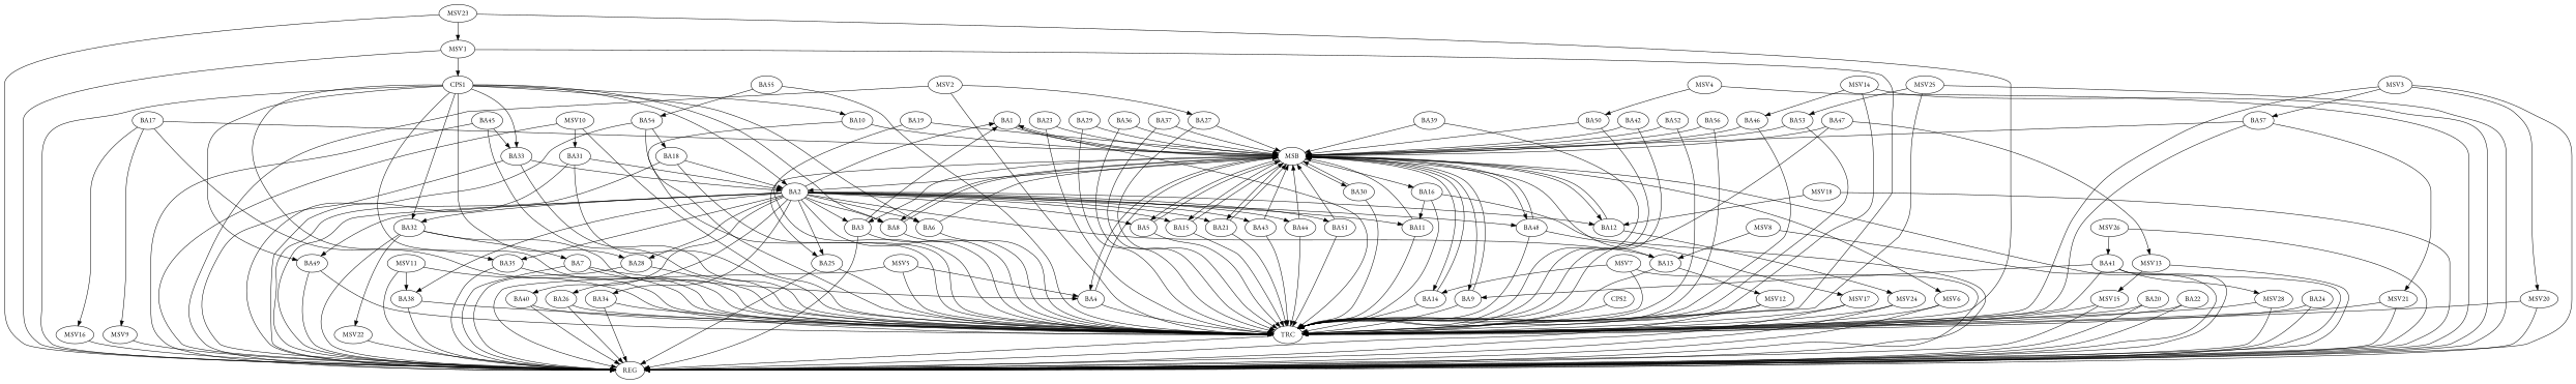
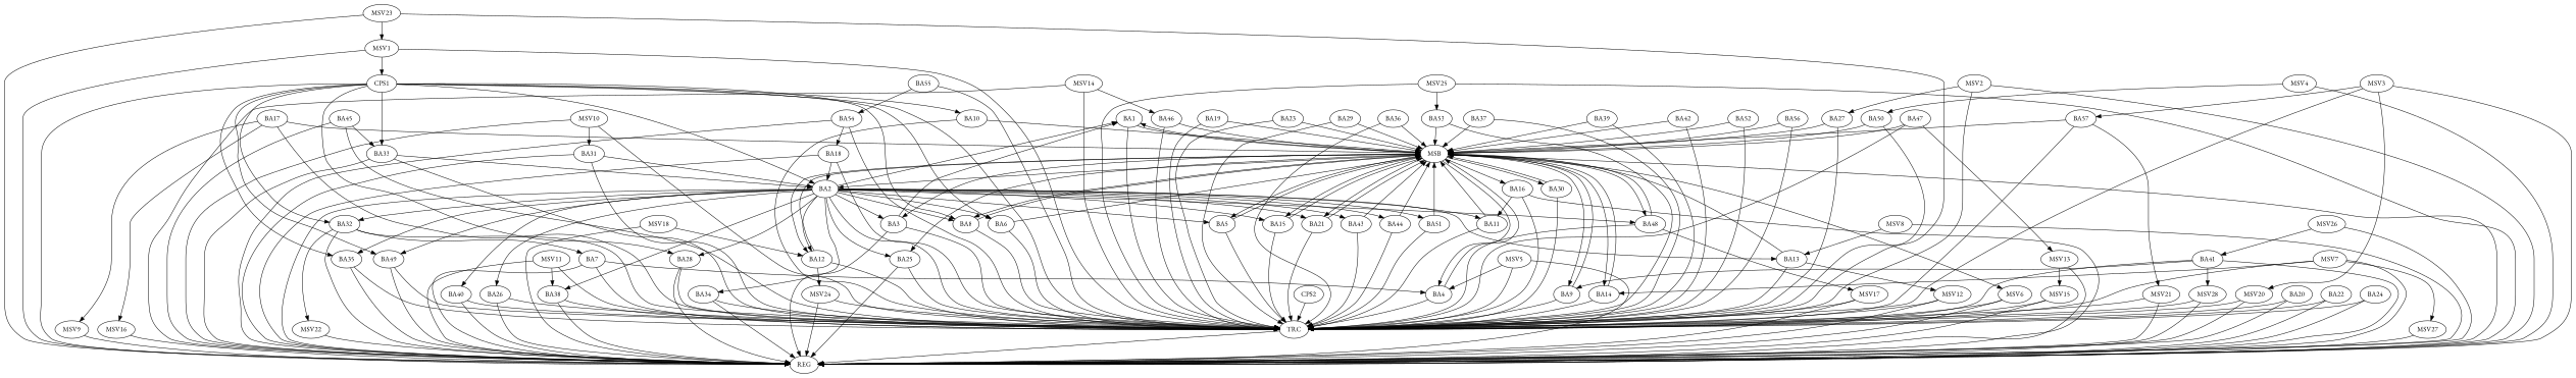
  strict digraph {
    fontname="EB Garamond"
    node [fontname="EB Garamond"]
    edge [fontname="EB Garamond"]
    n1 [label=BA1]
    n2 [label=MSB]
    n3 [label=TRC]
    n4 [label=BA2]
    n5 [label=BA3]
    n6 [label=BA5]
    n7 [label=BA8]
    n8 [label=BA12]
    n9 [label=BA15]
    n10 [label=BA21]
    n11 [label=BA25]
    n12 [label=BA48]
    n13 [label=REG]
    n14 [label=BA4]
    n15 [label=BA9]
    n16 [label=BA14]
    n17 [label=BA16]
    n18 [label=BA30]
    n19 [label=MSV6]
    n20 [label=BA6]
    n21 [label=BA11]
    n22 [label=BA13]
    n23 [label=BA26]
    n24 [label=BA28]
    n25 [label=BA32]
    n26 [label=BA34]
    n27 [label=BA35]
    n28 [label=BA38]
    n29 [label=BA40]
    n30 [label=BA43]
    n31 [label=BA44]
    n32 [label=BA49]
    n33 [label=BA51]
    n34 [label=MSV24]
    n35 [label=MSV12]
    n36 [label=BA7]
    n37 [label=MSV22]
    n38 [label=MSV17]
    n39 [label=BA10]
    n40 [label=BA17]
    n41 [label=MSV9]
    n42 [label=MSV16]
    n43 [label=BA18]
    n44 [label=BA19]
    n45 [label=BA20]
    n46 [label=BA22]
    n47 [label=BA23]
    n48 [label=BA24]
    n49 [label=BA27]
    n50 [label=BA29]
    n51 [label=BA31]
    n52 [label=BA33]
    n53 [label=BA36]
    n54 [label=BA37]
    n55 [label=BA39]
    n56 [label=BA41]
    n57 [label=MSV28]
    n58 [label=BA42]
    n59 [label=BA45]
    n60 [label=BA46]
    n61 [label=BA47]
    n62 [label=MSV13]
    n63 [label=MSV15]
    n64 [label=BA50]
    n65 [label=BA52]
    n66 [label=BA53]
    n67 [label=BA54]
    n68 [label=BA55]
    n69 [label=BA56]
    n70 [label=BA57]
    n71 [label=MSV21]
    n72 [label=CPS1]
    n73 [label=CPS2]
    n74 [label=MSV1]
    n75 [label=MSV2]
    n76 [label=MSV3]
    n77 [label=MSV20]
    n78 [label=MSV4]
    n79 [label=MSV5]
    n80 [label=MSV7]
+   n81 [label=MSV27]
    n82 [label=MSV8]
    n83 [label=MSV10]
    n84 [label=MSV11]
    n85 [label=MSV14]
    n86 [label=MSV18]
    n87 [label=MSV23]
    n88 [label=MSV25]
    n89 [label=MSV26]
    n1 -> n2
    n1 -> n3
    n2 -> n1
    n2 -> n4
    n2 -> n5
    n2 -> n6
    n2 -> n7
    n2 -> n8
    n2 -> n9
    n2 -> n10
    n2 -> n11
    n2 -> n12
    n2 -> n13
    n2 -> n14
    n2 -> n15
    n2 -> n16
    n2 -> n17
    n2 -> n18
    n2 -> n19
    n3 -> n13
    n4 -> n1
    n4 -> n3
    n4 -> n5
    n4 -> n6
    n4 -> n7
    n4 -> n8
    n4 -> n9
    n4 -> n10
    n4 -> n11
    n4 -> n12
    n4 -> n13
    n4 -> n20
    n4 -> n21
    n4 -> n22
    n4 -> n23
    n4 -> n24
    n4 -> n25
    n4 -> n26
    n4 -> n27
    n4 -> n28
    n4 -> n29
    n4 -> n30
    n4 -> n31
    n4 -> n32
    n4 -> n33
    n5 -> n1
    n5 -> n3
    n5 -> n13
    n6 -> n2
    n6 -> n3
    n7 -> n2
    n7 -> n3
    n8 -> n2
+   n8 -> n3
    n8 -> n34
    n9 -> n2
    n9 -> n3
    n10 -> n2
    n10 -> n3
    n11 -> n3
    n11 -> n13
    n12 -> n2
    n12 -> n3
    n12 -> n38
    n14 -> n2
    n14 -> n3
    n15 -> n2
    n15 -> n3
    n16 -> n2
    n16 -> n3
    n17 -> n3
    n17 -> n13
    n17 -> n21
    n18 -> n2
    n18 -> n3
    n19 -> n3
    n19 -> n13
    n20 -> n2
    n20 -> n3
    n21 -> n2
    n21 -> n3
    n22 -> n2
    n22 -> n3
    n22 -> n35
    n23 -> n3
    n23 -> n13
    n24 -> n3
    n24 -> n13
    n25 -> n3
    n25 -> n13
    n25 -> n36
    n25 -> n37
    n26 -> n3
    n26 -> n13
    n27 -> n3
    n27 -> n13
    n28 -> n3
    n28 -> n13
    n29 -> n3
    n29 -> n13
    n30 -> n2
    n30 -> n3
    n31 -> n2
    n31 -> n3
    n32 -> n3
    n32 -> n13
    n33 -> n2
    n33 -> n3
    n34 -> n3
    n34 -> n13
    n35 -> n3
    n35 -> n13
    n36 -> n3
    n36 -> n13
    n36 -> n14
    n37 -> n13
    n38 -> n3
    n38 -> n13
    n39 -> n2
    n39 -> n3
    n40 -> n2
    n40 -> n3
    n40 -> n41
    n40 -> n42
    n41 -> n13
    n42 -> n13
    n43 -> n3
    n43 -> n4
    n43 -> n13
    n44 -> n2
    n44 -> n3
    n45 -> n3
    n45 -> n13
    n46 -> n3
    n46 -> n13
    n47 -> n2
    n47 -> n3
    n48 -> n3
    n48 -> n13
    n49 -> n2
    n49 -> n3
    n50 -> n2
    n50 -> n3
    n51 -> n3
    n51 -> n4
    n51 -> n13
    n52 -> n3
    n52 -> n4
    n52 -> n13
    n53 -> n2
    n53 -> n3
    n54 -> n2
    n54 -> n3
    n55 -> n2
    n55 -> n3
    n56 -> n3
    n56 -> n13
    n56 -> n15
    n56 -> n57
    n57 -> n3
    n57 -> n13
    n58 -> n2
    n58 -> n3
    n59 -> n3
    n59 -> n13
    n59 -> n52
    n60 -> n2
    n60 -> n3
    n61 -> n2
    n61 -> n3
    n61 -> n62
    n62 -> n13
    n62 -> n63
    n63 -> n3
    n63 -> n13
    n64 -> n2
    n64 -> n3
    n65 -> n2
    n65 -> n3
    n66 -> n2
    n66 -> n3
    n67 -> n3
    n67 -> n13
    n67 -> n43
    n68 -> n3
    n68 -> n67
    n69 -> n2
    n69 -> n3
    n70 -> n2
    n70 -> n3
    n70 -> n71
    n71 -> n3
    n71 -> n13
    n72 -> n3
    n72 -> n4
    n72 -> n7
    n72 -> n13
    n72 -> n20
    n72 -> n24
    n72 -> n25
    n72 -> n27
    n72 -> n32
    n72 -> n39
    n72 -> n52
    n73 -> n3
    n74 -> n3
    n74 -> n13
    n74 -> n72
    n75 -> n3
    n75 -> n13
    n75 -> n49
    n76 -> n3
    n76 -> n13
    n76 -> n70
    n76 -> n77
    n77 -> n3
    n77 -> n13
    n78 -> n13
    n78 -> n64
    n79 -> n3
    n79 -> n13
    n79 -> n14
    n80 -> n3
    n80 -> n13
    n80 -> n16
+   n80 -> n81
+   n81 -> n13
    n82 -> n13
    n82 -> n22
    n83 -> n3
    n83 -> n13
    n83 -> n51
    n84 -> n3
    n84 -> n13
    n84 -> n28
    n85 -> n3
    n85 -> n13
    n85 -> n60
    n86 -> n8
    n86 -> n13
    n87 -> n3
    n87 -> n13
    n87 -> n74
    n88 -> n3
    n88 -> n13
    n88 -> n66
    n89 -> n13
    n89 -> n56
  }
